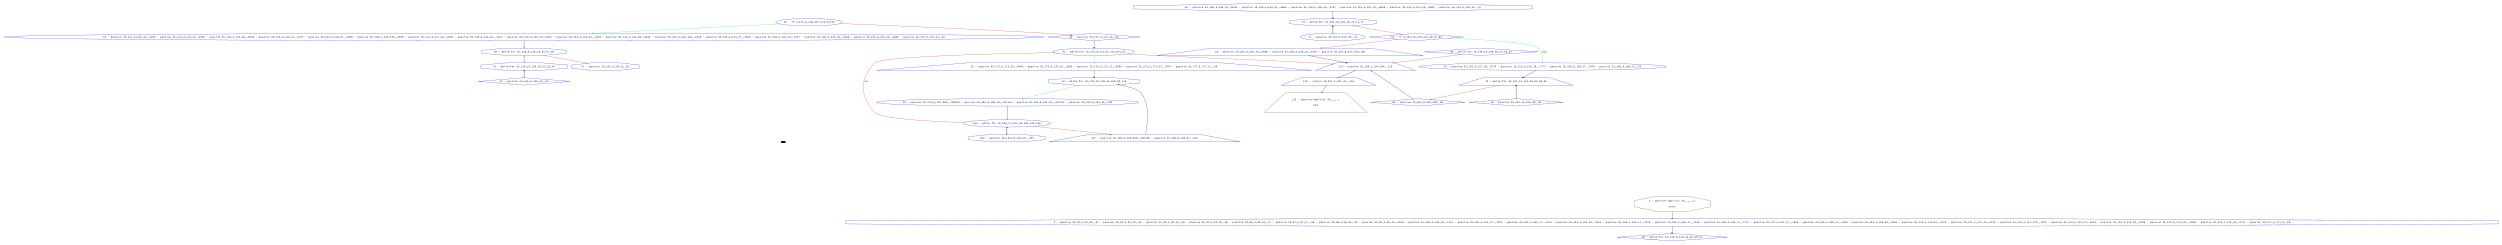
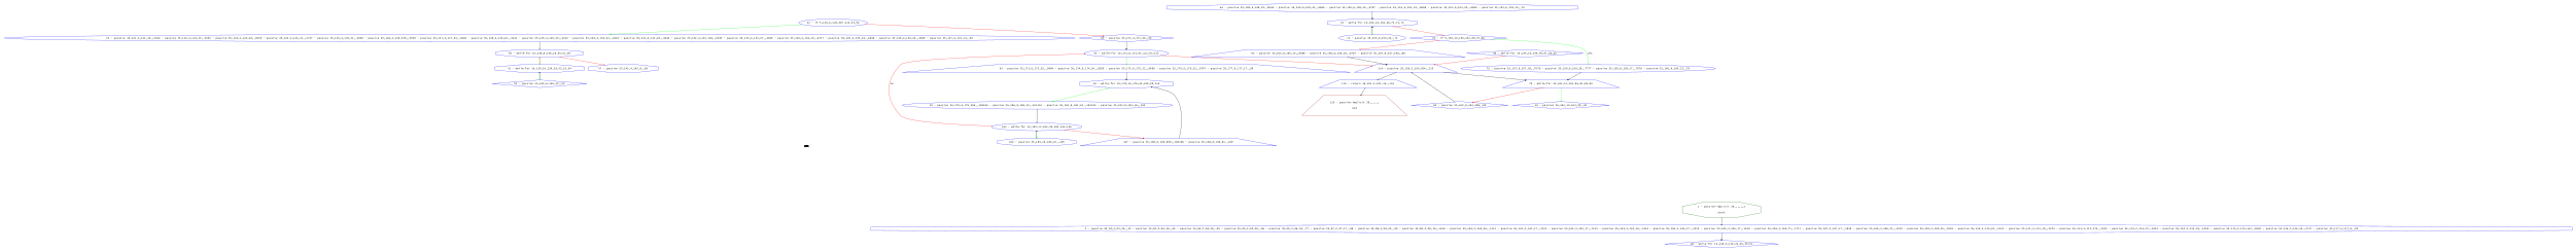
  digraph {
    bgcolor=white
    compound=true
    fillcolor="#FFFFCC"
    fontname="Source Code Pro"
    fontsize=12
    pack=true
    packmode=clust
    style="rounded,filled"
    node [color="#0000ff" compound=true fillcolor="#ffffff" fixedsize=false fontname="Source Code Pro" fontsize=12 node_initialized=no shape=octagon style=filled]
    edge [arrowhead=box arrowsize=0.5 arrowtail=none color="#000000" compound=true dir=forward fontcolor=black fontname="Source Code Pro" fontsize=12]
    n1 [label="2 - passive 35,92,2,92,26,,33 - passive 35,93,2,93,26,,44 - passive 35,94,2,94,28,,55 - passive 35,95,2,95,26,,66 - passive 35,96,2,96,19,,77 - passive 35,97,2,97,17,,88 - passive 35,98,2,98,20,,99 - passive 35,99,2,99,18,,1010 - passive 35,100,2,100,20,,1111 - passive 35,101,2,101,17,,1212 - passive 35,102,2,102,17,,1313 - passive 35,103,2,103,18,,1414 - passive 35,104,2,104,17,,1515 - passive 35,105,2,105,17,,1616 - passive 35,106,2,106,71,,1717 - passive 35,107,2,107,17,,1818 - passive 35,108,2,108,21,,1919 - passive 35,109,2,109,25,,2020 - passive 35,110,2,110,18,,2121 - passive 35,111,2,111,19,,2222 - passive 35,112,2,112,174,,2323 - passive 35,113,2,113,22,,2424 - passive 35,114,2,114,19,,2525 - passive 35,115,2,115,141,,2626 - passive 35,116,2,116,26,,2727 - passive 35,117,2,117,9,,28"]
    n2 [label="28 - while-for 10,118,6,118,24,30,29,31" shape=diamond]
    n3 [color="#006400" label="1 - passive-implicit 36,,,,,,2\n\nstart"]
    n4 [label="32 - if 5,120,6,120,307,113,33,90" shape=ellipse]
    n5 [label="33 - passive 35,121,4,121,19,,3434 - passive 35,122,4,122,23,,3535 - passive 35,123,4,123,28,,3636 - passive 35,124,4,124,21,,3737 - passive 35,125,4,125,21,,3838 - passive 35,126,4,126,336,,3939 - passive 35,127,4,127,54,,4040 - passive 35,128,4,128,18,,4141 - passive 35,129,4,129,20,,4242 - passive 35,130,4,130,22,,4343 - passive 35,131,4,131,28,,4444 - passive 35,132,4,132,144,,4545 - passive 35,133,4,133,27,,4646 - passive 35,134,4,134,20,,4747 - passive 35,135,4,135,24,,4848 - passive 35,136,4,136,20,,4949 - passive 35,137,4,137,14,,50" shape=ellipse]
    n6 [label="91 - passive 35,171,4,171,40,,92" shape=diamond]
    n7 [label="50 - while-for 10,138,8,138,26,55,51,56"]
    n8 [label="92 - while-for 10,172,8,172,41,111,93,112" shape=ellipse]
    n9 [label="51 - while-for 10,139,10,139,28,53,52,54"]
    n10 [label="57 - passive 35,142,4,142,8,,58"]
    n11 [label="114 - passive 35,190,2,190,364,,115" shape=trapezium]
    n12 [label="93 - passive 35,173,6,173,35,,9494 - passive 35,174,6,174,26,,9595 - passive 35,175,6,175,22,,9696 - passive 35,176,6,176,33,,9797 - passive 35,177,6,177,17,,98" shape=trapezium]
    n13 [label="52 - passive 35,140,8,140,22,,53" shape=diamond]
    n14 [label="59 - while-for 10,144,10,144,45,61,60,62" shape=diamond]
    n15 [label="64 - passive 35,148,6,148,22,,6565 - passive 35,149,6,149,32,,6666 - passive 35,150,6,150,25,,6767 - passive 35,151,6,151,22,,6868 - passive 35,152,6,152,24,,6969 - passive 35,153,6,153,10,,70"]
    n16 [label="70 - while-for 10,154,10,154,28,72,71,73"]
    n17 [label="115 - return 30,191,2,191,10,,116" shape=trapezium]
    n18 [label="71 - passive 35,155,8,155,20,,72" shape=ellipse]
    n19 [label="74 - if 5,156,10,156,232,88,75,84" shape=diamond]
    n20 [color="#a52a2a" label="116 - passive-implicit 36,,,,,,\n\nend" shape=trapezium]
    n21 [label="75 - passive 35,157,8,157,28,,7676 - passive 35,158,8,158,28,,7777 - passive 35,159,8,159,27,,7878 - passive 35,160,8,160,12,,79" shape=ellipse]
    n22 [label="85 - passive 35,165,8,165,25,,8686 - passive 35,166,8,166,19,,8787 - passive 35,167,8,167,338,,88" shape=trapezium]
    n23 [label="79 - while-for 10,161,12,161,90,81,80,82" shape=trapezium]
    n24 [label="80 - passive 35,162,10,162,29,,81" shape=diamond]
    n25 [label="83 - passive 35,163,8,163,498,,88" shape=diamond]
    n26 [label="98 - while-for 10,178,10,178,43,109,99,110"]
    n27 [label="99 - passive 35,179,8,179,386,,100100 - passive 35,180,8,180,32,,101101 - passive 35,181,8,181,24,,102102 - passive 35,182,8,182,18,,103" shape=ellipse]
    n28 [label="103 - while-for 10,183,12,183,30,105,104,106" shape=ellipse]
    n29 [label="104 - passive 35,184,10,184,22,,105"]
    n30 [label="107 - passive 35,185,8,185,698,,108108 - passive 35,186,8,186,81,,109" shape=trapezium]
    n1 -> n2
    n3 -> n1 [arrowhead=tee]
    n4 -> n5 [color="#00ff00" label=yes]
    n4 -> n6 [color="#ff0000" label=no]
    n5 -> n7 [arrowhead=onormal]
    n6 -> n8
    n7 -> n9 [arrowhead=onormal color="#00ff00" label=yes]
    n7 -> n10 [arrowhead=onormal color="#ff0000" label=no]
    n8 -> n11 [arrowhead=tee color="#ff0000" label=no]
    n8 -> n12 [arrowhead=tee color="#00ff00" label=yes]
    n9 -> n7 [arrowhead=onormal color="#ff0000" label=no]
    n9 -> n13 [arrowhead=onormal color="#00ff00" label=yes]
    n11 -> n17 [arrowhead=onormal]
    n12 -> n26
    n13 -> n9 [arrowhead=tee]
    n14 -> n11 [arrowhead=tee color="#ff0000" label=no]
    n15 -> n16
    n16 -> n18 [arrowhead=tee color="#00ff00" label=yes]
    n16 -> n19 [arrowhead=onormal color="#ff0000" label=no]
    n17 -> n20 [arrowhead=tee]
    n18 -> n16
    n19 -> n21 [arrowhead=onormal color="#00ff00" label=yes]
    n19 -> n22 [arrowhead=tee color="#ff0000" label=no]
    n21 -> n23
    n22 -> n11
    n23 -> n24 [arrowhead=tee color="#00ff00" label=yes]
    n23 -> n25 [arrowhead=tee color="#ff0000" label=no]
-   n24 -> n23
+   n11 -> n23
    n25 -> n11 [arrowhead=onormal]
    n26 -> n27 [color="#00ff00" label=yes]
    n27 -> n28 [arrowhead=onormal]
    n28 -> n8 [arrowhead=onormal color="#ff0000" label=no]
    n28 -> n29 [color="#00ff00" label=yes]
    n28 -> n30 [color="#ff0000" label=no]
    n29 -> n28 [arrowhead=tee]
    n30 -> n26 [arrowhead=tee]
  }
